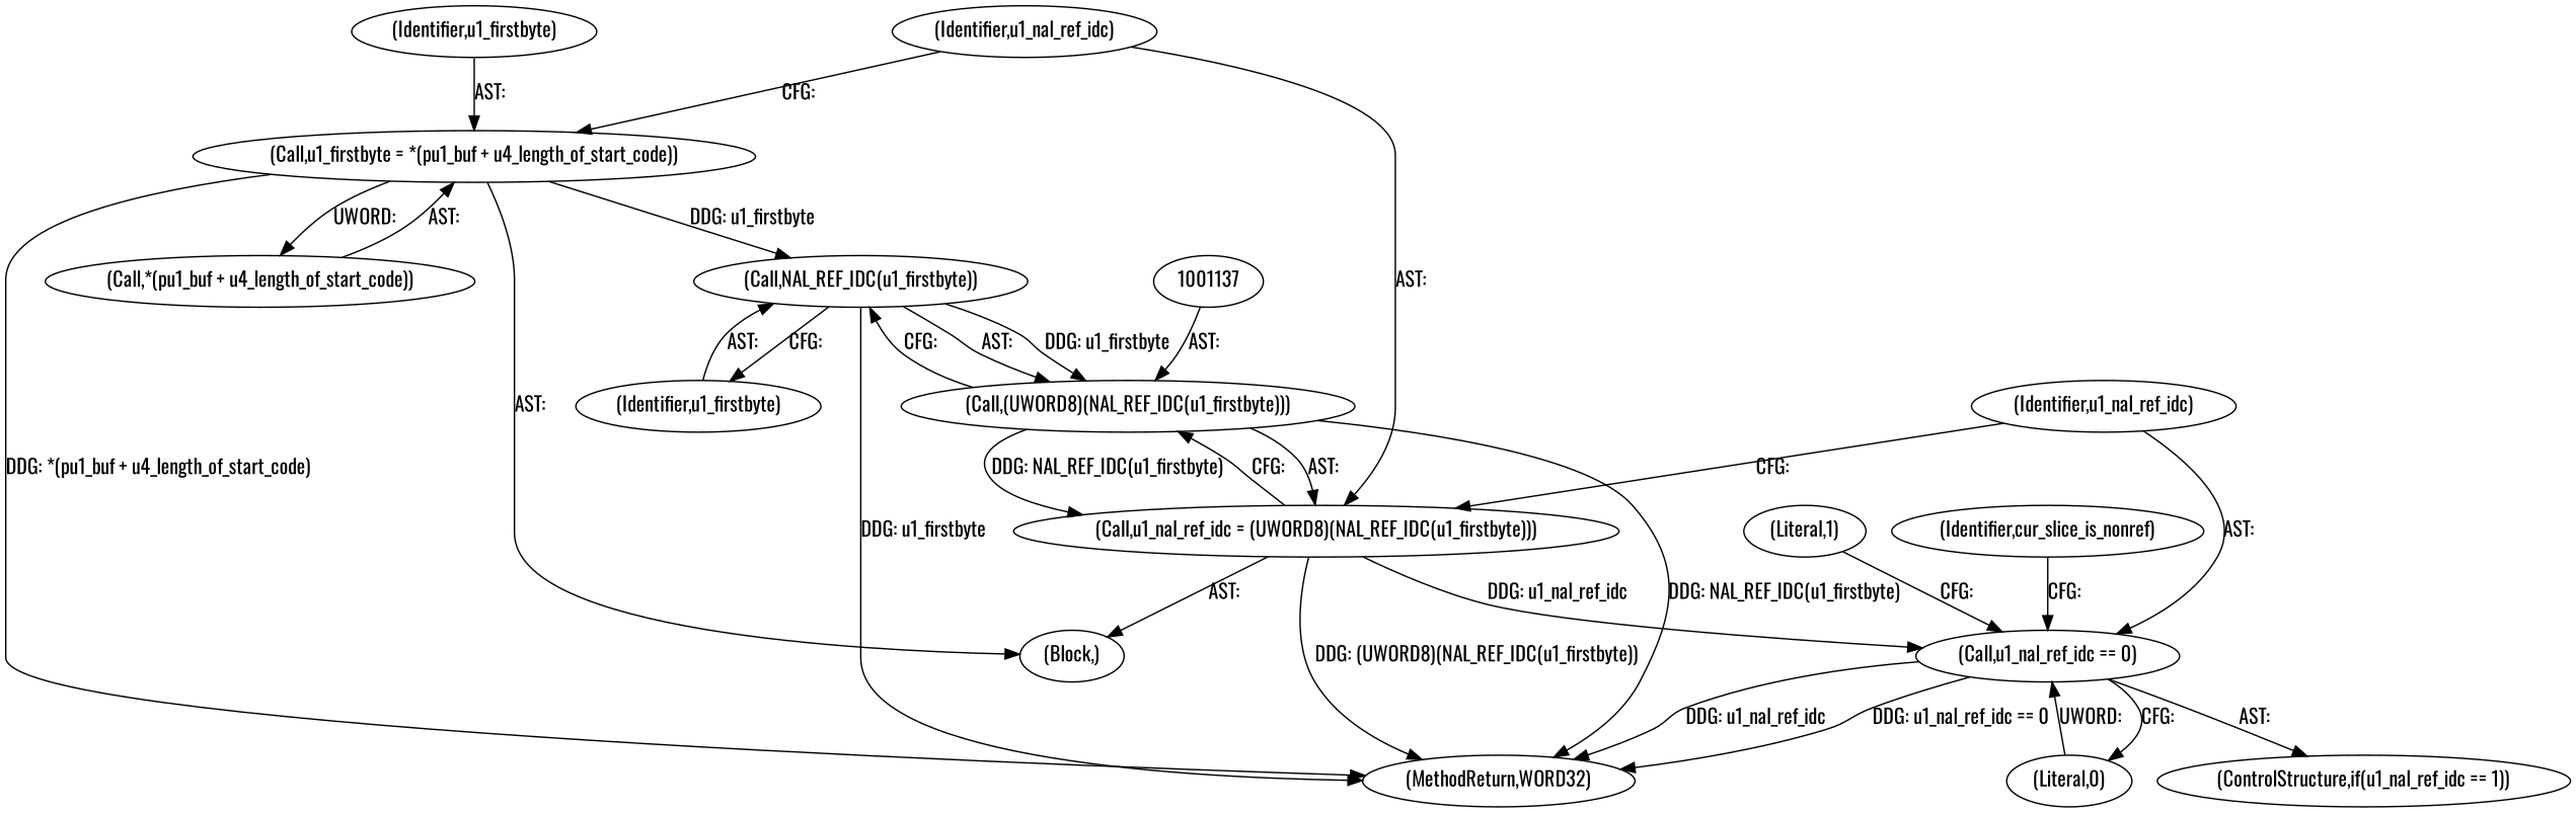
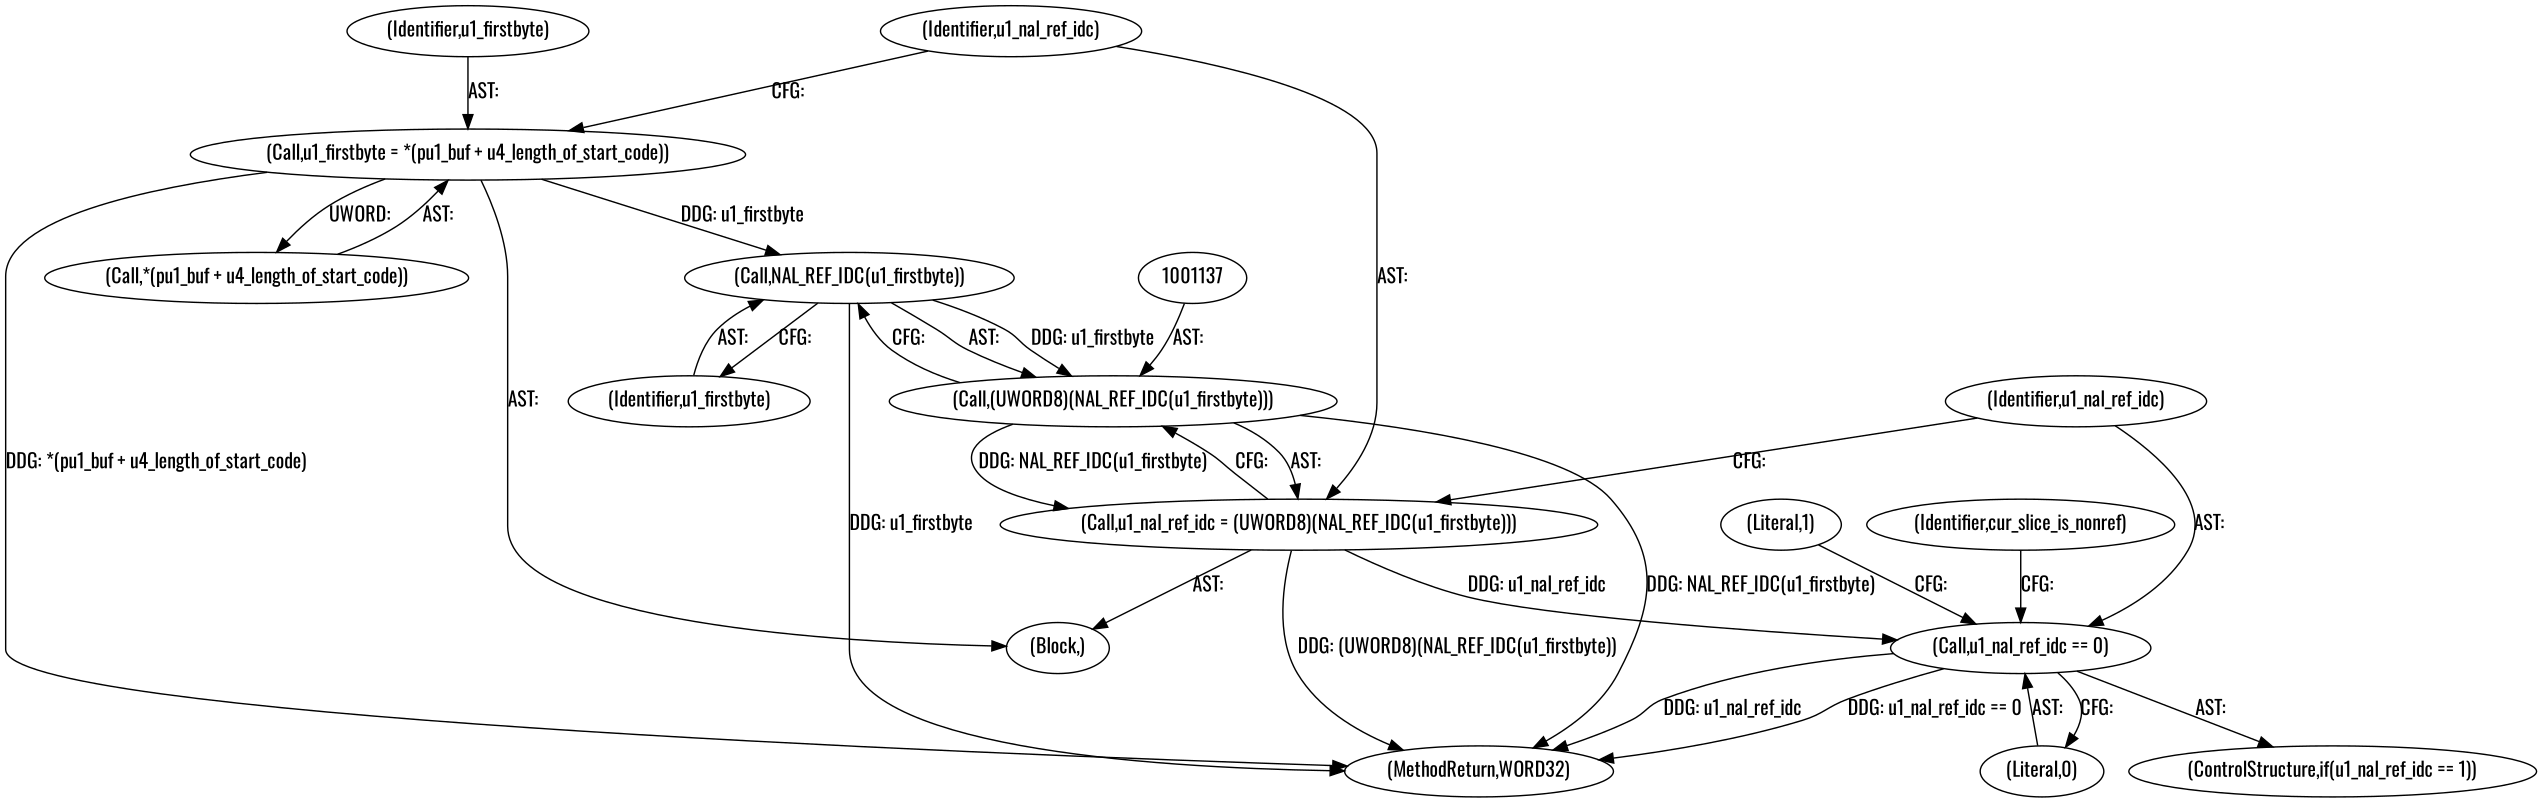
  digraph {
    fontname=Oswald
    node [fontname=Oswald]
    edge [fontname=Oswald]
    n1 [label="(Call,u1_firstbyte = *(pu1_buf + u4_length_of_start_code))"]
    n2 [label="(Call,NAL_REF_IDC(u1_firstbyte))"]
    n3 [label="(Call,*(pu1_buf + u4_length_of_start_code))"]
    n4 [label="(Block,)"]
    n5 [label="(MethodReturn,WORD32)"]
    n6 [label="(Call,(UWORD8)(NAL_REF_IDC(u1_firstbyte)))"]
    n7 [label="(Identifier,u1_firstbyte)"]
    n8 [label="(Call,u1_nal_ref_idc = (UWORD8)(NAL_REF_IDC(u1_firstbyte)))"]
    n9 [label="(Call,u1_nal_ref_idc == 0)"]
    n10 [label="(ControlStructure,if(u1_nal_ref_idc == 1))"]
    n11 [label="(Literal,0)"]
    n12 [label="(Literal,1)"]
    n13 [label="(Identifier,cur_slice_is_nonref)"]
    n14 [label="(Identifier,u1_firstbyte)"]
    n15 [label="(Identifier,u1_nal_ref_idc)"]
    n16 [label="(Identifier,u1_nal_ref_idc)"]
    1001137
    n1 -> n2 [label="DDG: u1_firstbyte"]
    n1 -> n3 [label="UWORD: "]
    n1 -> n4 [label="AST: "]
    n1 -> n5 [label="DDG: *(pu1_buf + u4_length_of_start_code)"]
    n2 -> n5 [label="DDG: u1_firstbyte"]
    n2 -> n6 [label="AST: "]
    n2 -> n6 [label="DDG: u1_firstbyte"]
    n2 -> n7 [label="CFG: "]
    n3 -> n1 [label="AST: "]
    n6 -> n2 [label="CFG: "]
    n6 -> n5 [label="DDG: NAL_REF_IDC(u1_firstbyte)"]
    n6 -> n8 [label="AST: "]
    n6 -> n8 [label="DDG: NAL_REF_IDC(u1_firstbyte)"]
    n7 -> n2 [label="AST: "]
    n8 -> n4 [label="AST: "]
    n8 -> n5 [label="DDG: (UWORD8)(NAL_REF_IDC(u1_firstbyte))"]
    n8 -> n6 [label="CFG: "]
    n8 -> n9 [label="DDG: u1_nal_ref_idc"]
    n9 -> n5 [label="DDG: u1_nal_ref_idc"]
    n9 -> n5 [label="DDG: u1_nal_ref_idc == 0"]
    n9 -> n10 [label="AST: "]
    n9 -> n11 [label="CFG: "]
-   n11 -> n9 [label="UWORD: "]
+   n11 -> n9 [label="AST: "]
    n12 -> n9 [label="CFG: "]
    n13 -> n9 [label="CFG: "]
    n14 -> n1 [label="AST: "]
    n15 -> n1 [label="CFG: "]
    n15 -> n8 [label="AST: "]
    n16 -> n8 [label="CFG: "]
    n16 -> n9 [label="AST: "]
    1001137 -> n6 [label="AST: "]
  }
